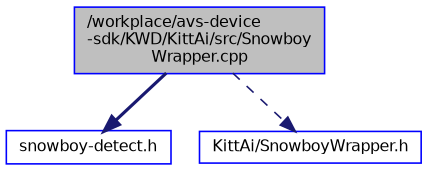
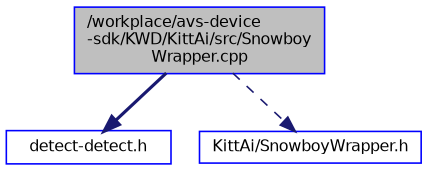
  digraph {
    node [color=blue fillcolor=white fontname=Helvetica fontsize=10 shape=record style=filled]
    edge [color=midnightblue fontname=Helvetica fontsize=10 labelfontname=Helvetica labelfontsize=10]
    n1 [fillcolor=grey75 fontcolor=black height=0.2 label="/workplace/avs-device\l-sdk/KWD/KittAi/src/Snowboy\lWrapper.cpp" width=0.4]
-   n2 [height=0.2 label="snowboy-detect.h" width=0.4]
+   n2 [height=0.2 label="detect-detect.h" width=0.4]
    n3 [height=0.2 label="KittAi/SnowboyWrapper.h" width=0.4]
    n1 -> n2 [style=bold]
    n1 -> n3 [style=dashed]
  }
